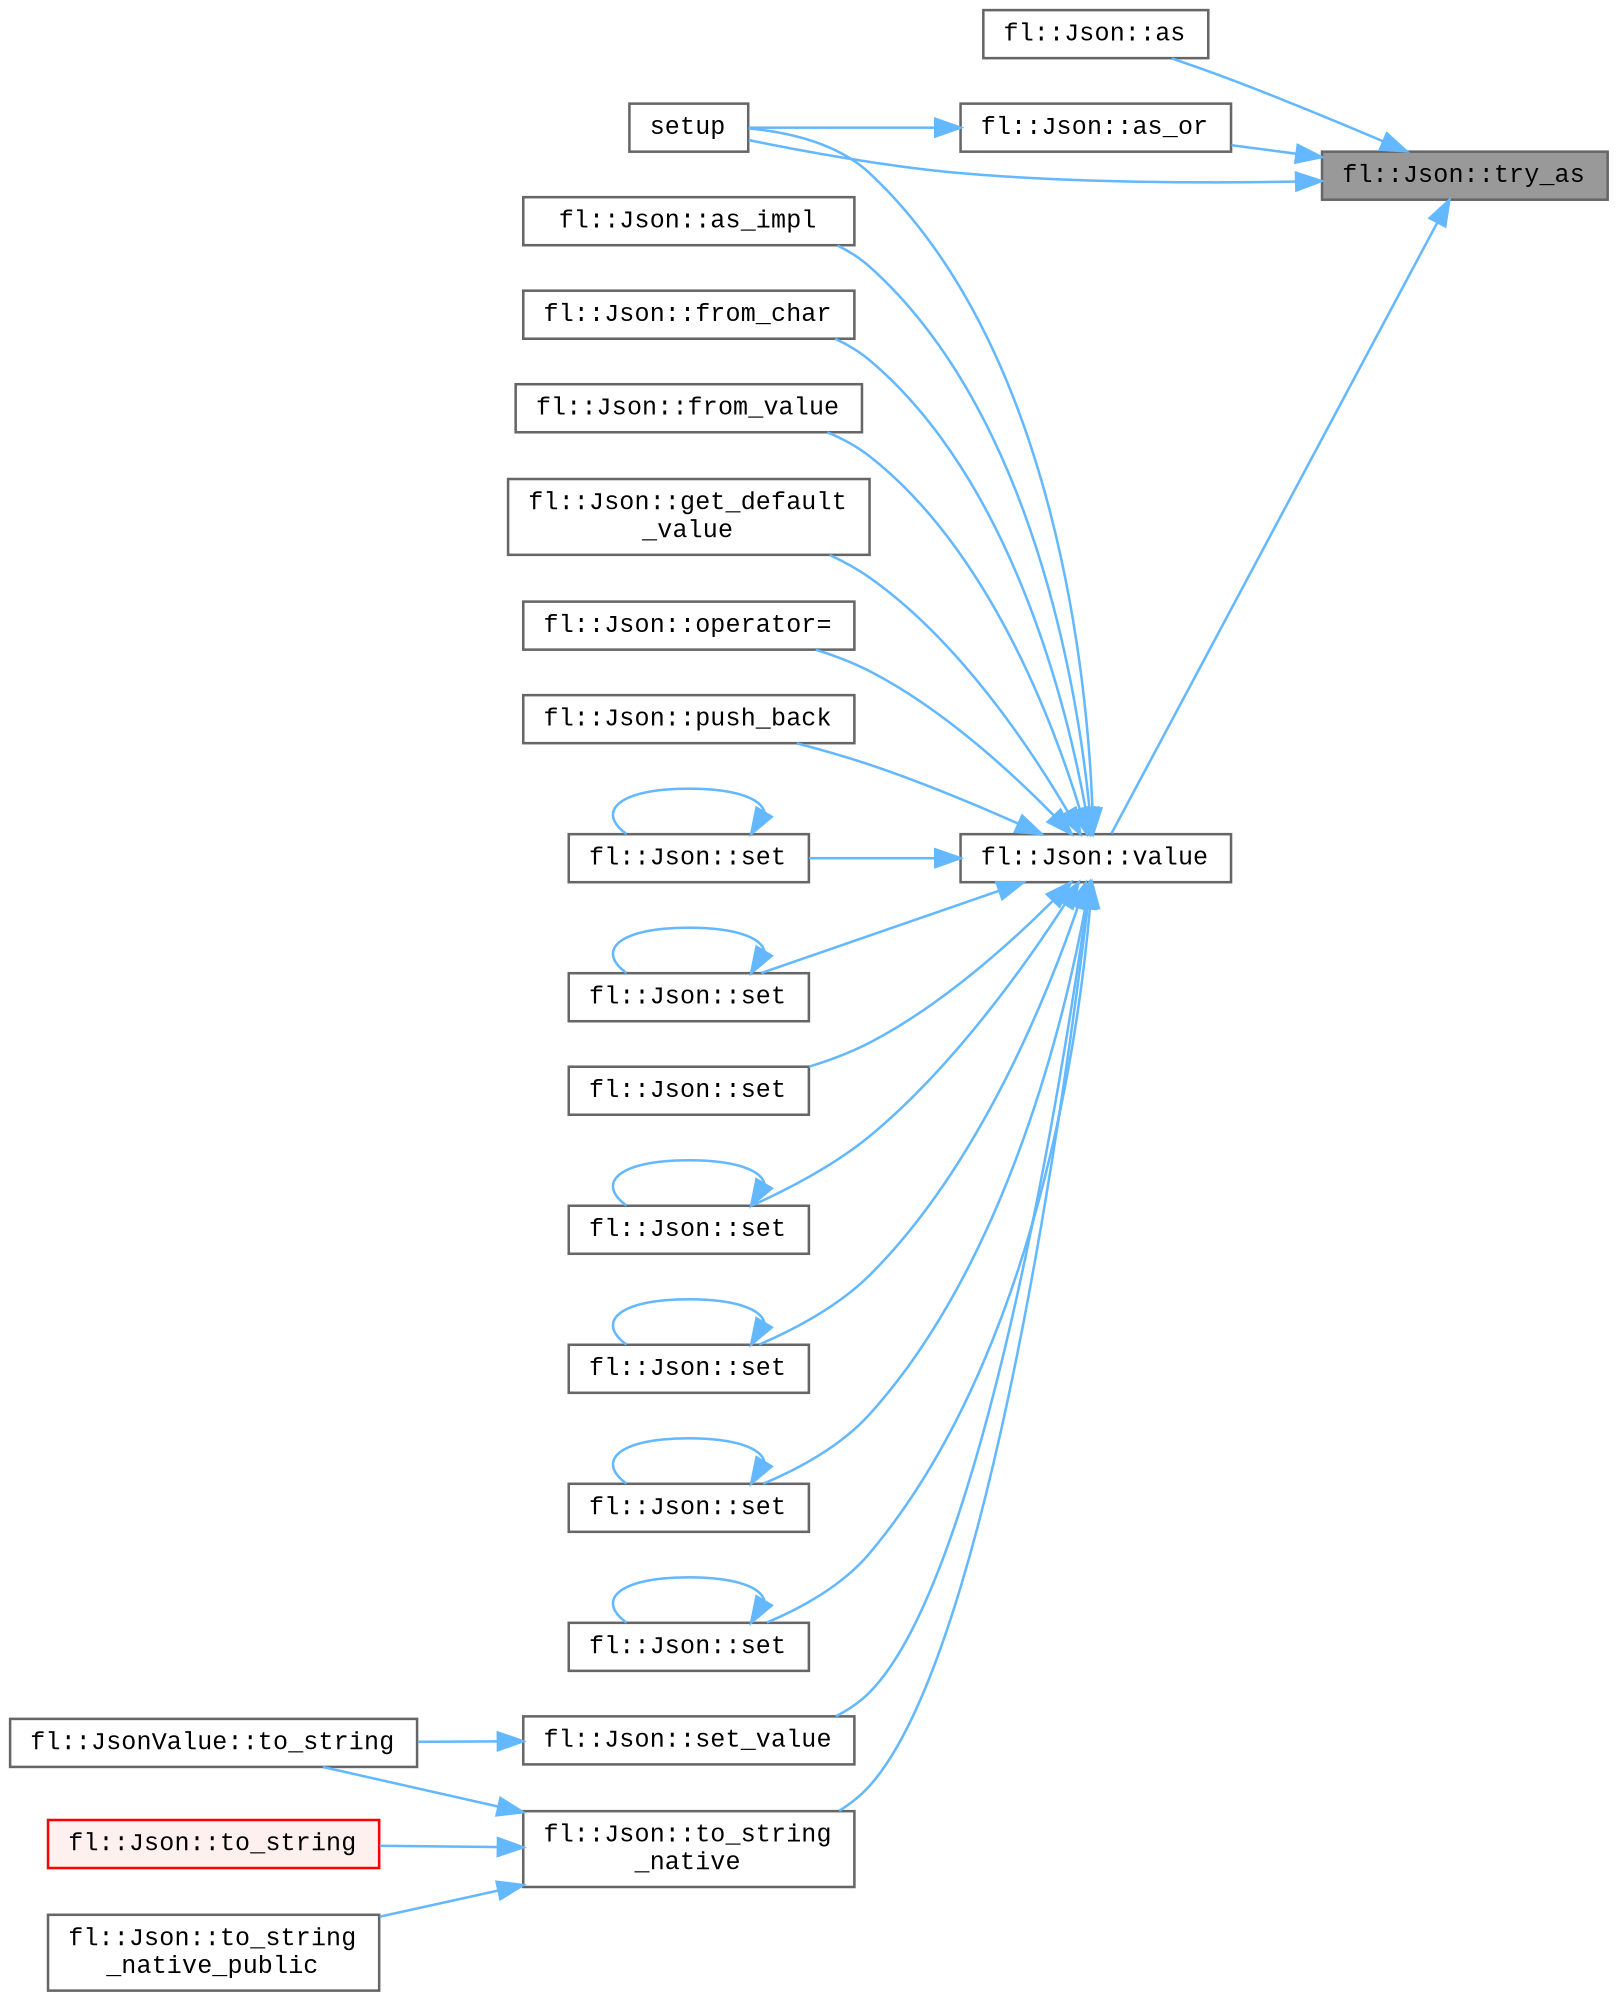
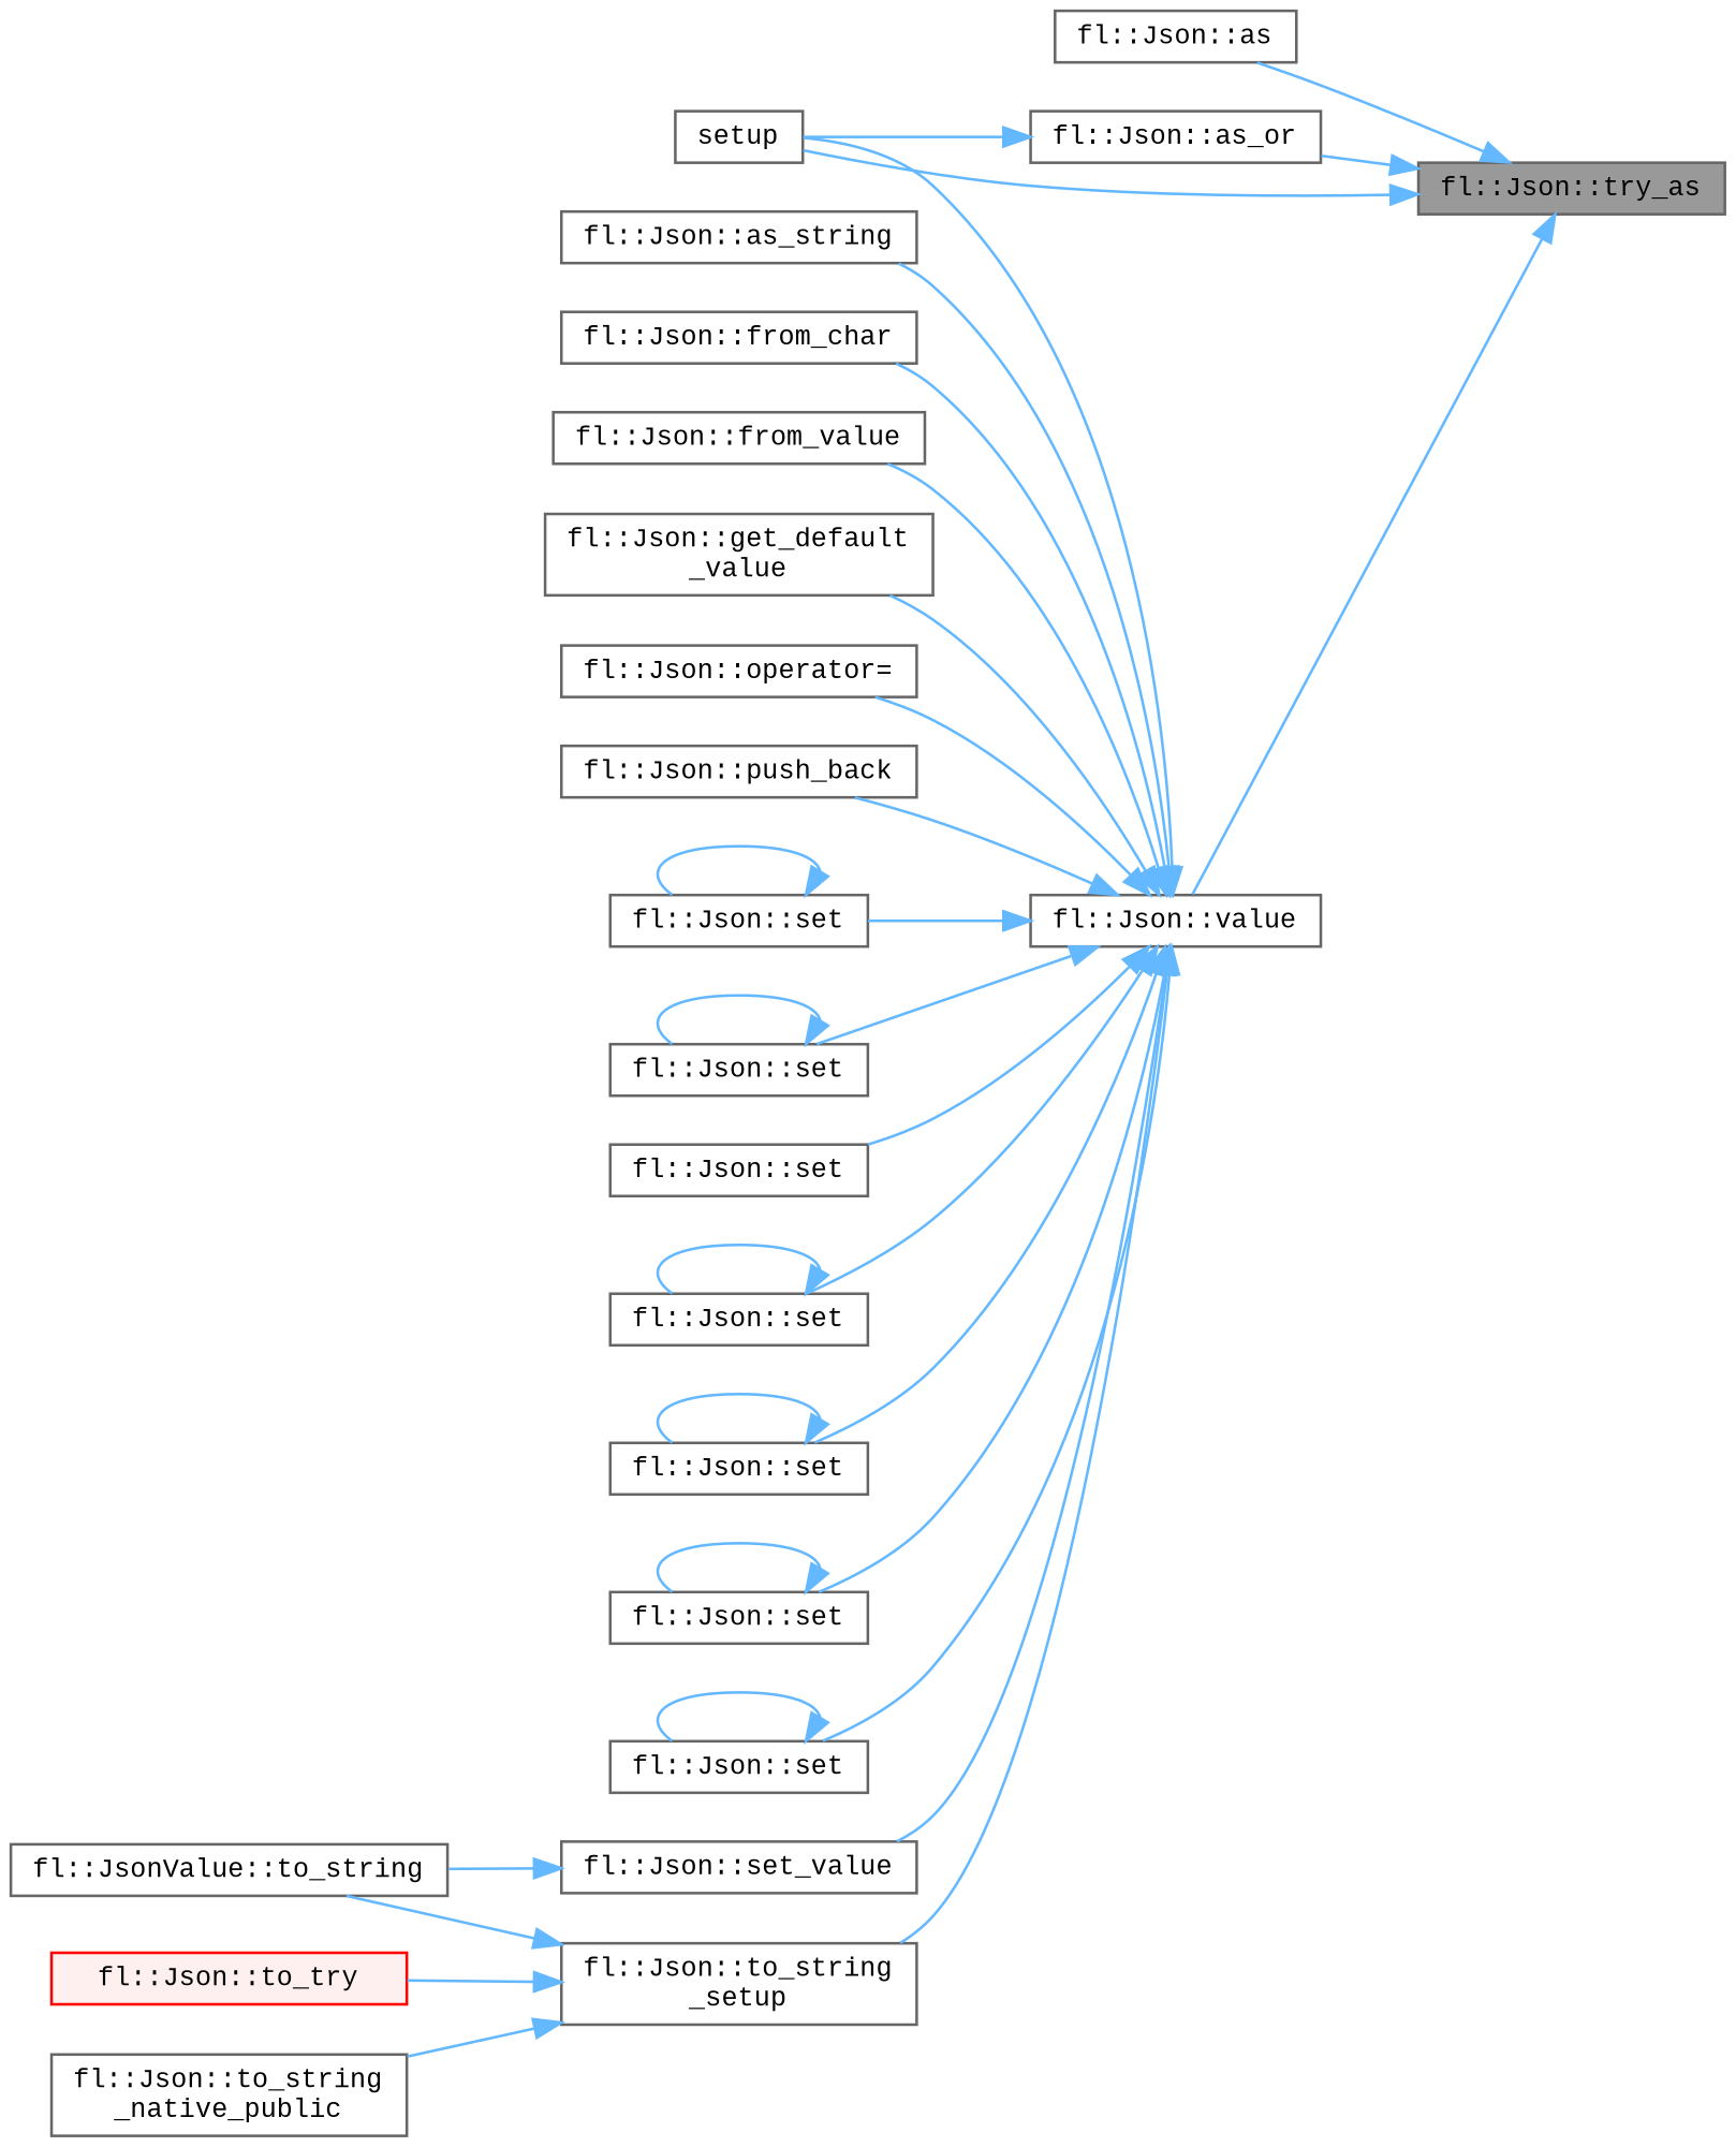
  digraph {
    fontname="Liberation Mono"
    rankdir=RL
    node [color=grey40 fillcolor=white fontname="Liberation Mono" fontsize=10 shape=box style=filled]
    edge [color=steelblue1 dir=back fontname="Liberation Mono" fontsize=10 labelfontname=Helvetica labelfontsize=10 style=solid]
    n1 [color=gray40 fillcolor=grey60 fontcolor=black height=0.2 label="fl::Json::try_as" width=0.4]
    n2 [height=0.2 label="fl::Json::as" width=0.4]
    n3 [height=0.2 label="fl::Json::as_or" width=0.4]
    n4 [height=0.2 label=setup width=0.4]
    n5 [height=0.2 label="fl::Json::value" width=0.4]
-   n6 [height=0.2 label="fl::Json::as_impl" width=0.4]
+   n6 [height=0.2 label="fl::Json::as_string" width=0.4]
    n7 [height=0.2 label="fl::Json::from_char" width=0.4]
    n8 [height=0.2 label="fl::Json::from_value" width=0.4]
    n9 [height=0.2 label="fl::Json::get_default\l_value" width=0.4]
    n10 [height=0.2 label="fl::Json::operator=" width=0.4]
    n11 [height=0.2 label="fl::Json::push_back" width=0.4]
    n12 [height=0.2 label="fl::Json::set" width=0.4]
    n13 [height=0.2 label="fl::Json::set" width=0.4]
    n14 [height=0.2 label="fl::Json::set" width=0.4]
    n15 [height=0.2 label="fl::Json::set" width=0.4]
    n16 [height=0.2 label="fl::Json::set" width=0.4]
    n17 [height=0.2 label="fl::Json::set" width=0.4]
    n18 [height=0.2 label="fl::Json::set" width=0.4]
    n19 [height=0.2 label="fl::Json::set_value" width=0.4]
-   n20 [height=0.2 label="fl::Json::to_string\l_native" width=0.4]
+   n20 [height=0.2 label="fl::Json::to_string\l_setup" width=0.4]
    n21 [height=0.2 label="fl::JsonValue::to_string" width=0.4]
-   n22 [color=red fillcolor="#FFF0F0" height=0.2 label="fl::Json::to_string" width=0.4]
+   n22 [color=red fillcolor="#FFF0F0" height=0.2 label="fl::Json::to_try" width=0.4]
    n23 [height=0.2 label="fl::Json::to_string\l_native_public" width=0.4]
    n1 -> n2
    n1 -> n3
    n1 -> n4
    n1 -> n5
    n3 -> n4
    n5 -> n4
    n5 -> n6
    n5 -> n7
    n5 -> n8
    n5 -> n9
    n5 -> n10
    n5 -> n11
    n5 -> n12
    n5 -> n13
    n5 -> n14
    n5 -> n15
    n5 -> n16
    n5 -> n17
    n5 -> n18
    n5 -> n19
    n5 -> n20
    n12 -> n12
    n13 -> n13
    n15 -> n15
    n16 -> n16
    n17 -> n17
    n18 -> n18
    n19 -> n21
    n20 -> n21
    n20 -> n22
    n20 -> n23
  }
